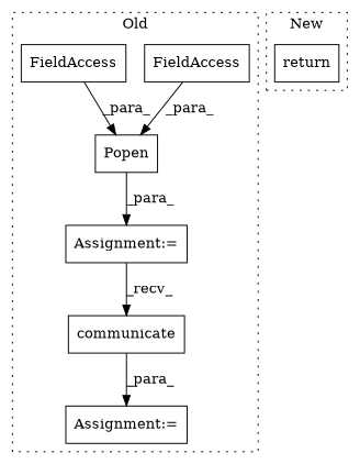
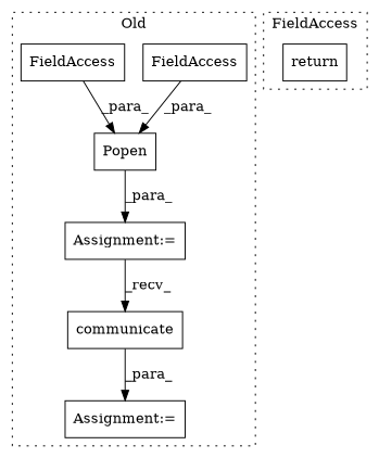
  digraph {
    node [a=32 l=15 shape=box]
    n1 [l="12,1" label=communicate s="1122,1138"]
    n2 [a=7 l=2 label="Assignment:=" s=1112]
    n3 [a=7 l=1 label="Assignment:=" s=971]
    n4 [l="6,1" label=Popen s="983,1075"]
    n5 [a=22 label=FieldAccess s=1023]
    n6 [a=22 label=FieldAccess s=1055]
    n7 [a=41 l=7 label=return s=1532]
    subgraph cluster_1 {
      label=Old
      style=dotted
      n1
      n2
      n3
      n4
      n5
      n6
    }
    subgraph cluster_2 {
-     label=New
+     label=FieldAccess
      style=dotted
      n7
    }
    n1 -> n2 [label=_para_]
    n3 -> n1 [label=_recv_]
    n4 -> n3 [label=_para_]
    n5 -> n4 [label=_para_]
    n6 -> n4 [label=_para_]
  }
